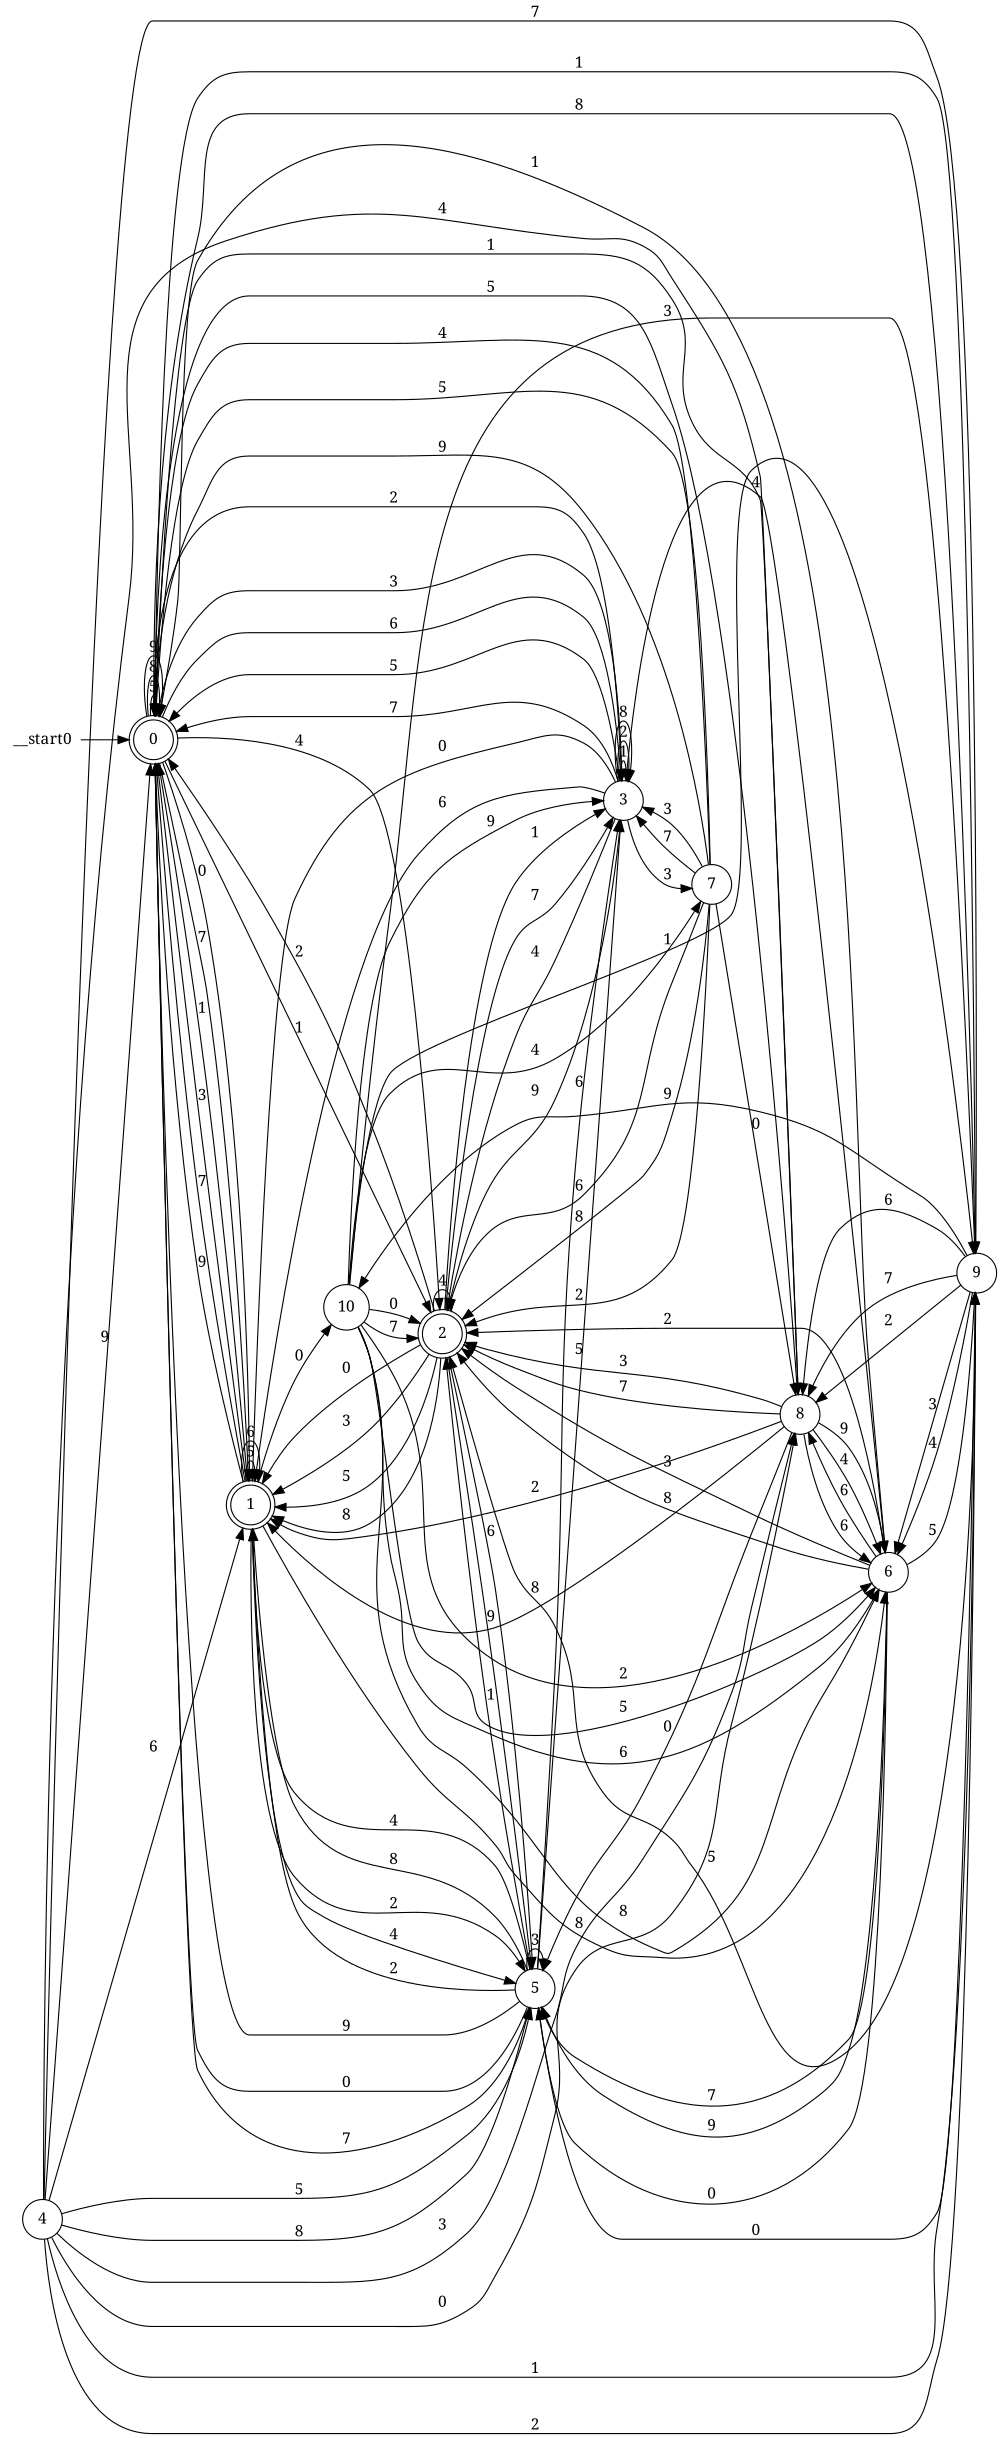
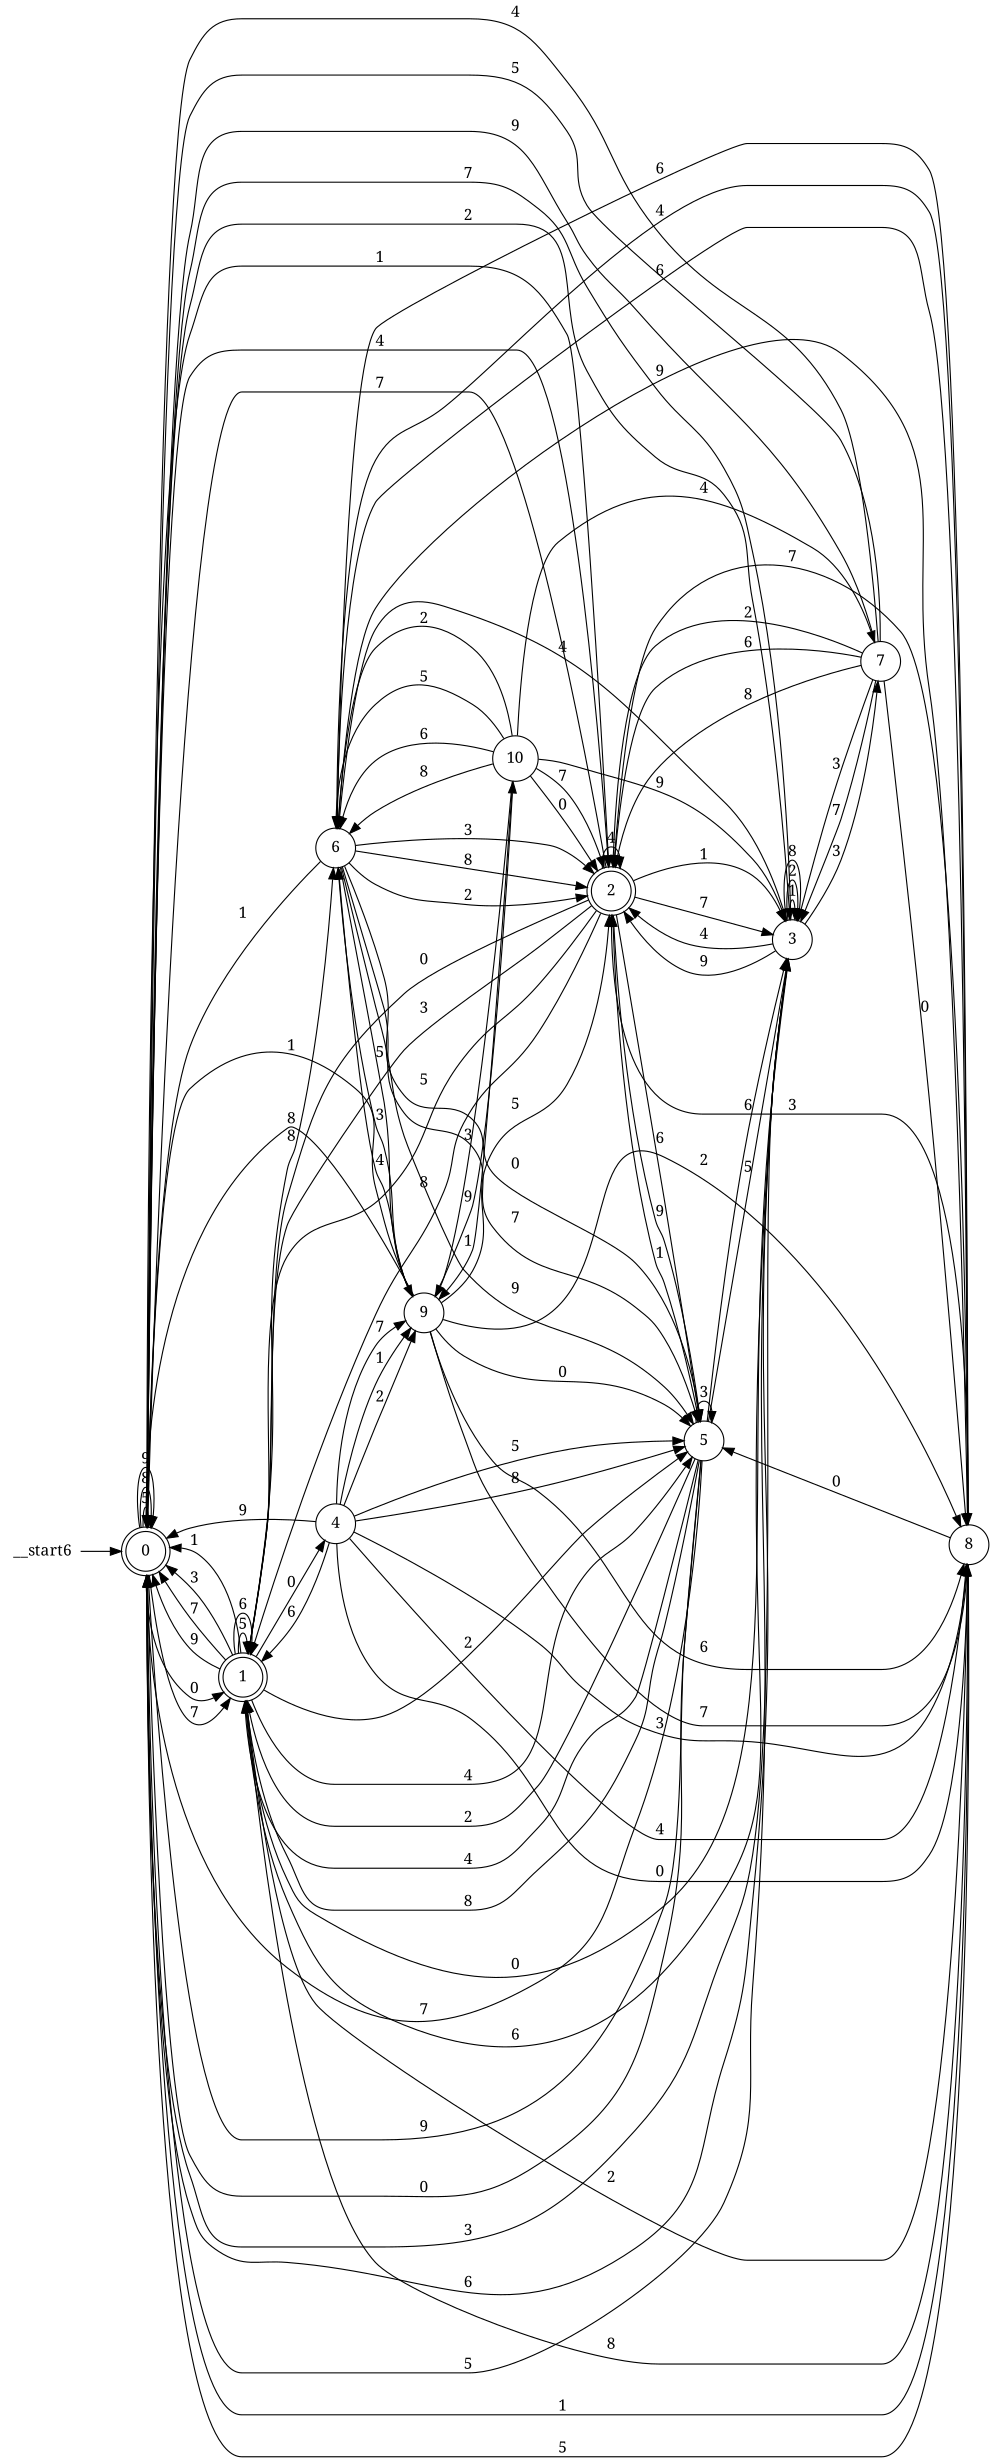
  digraph {
    fontname="Noto Serif"
    rankdir=LR
    node [fontname="Noto Serif" shape=circle]
    edge [fontname="Noto Serif"]
    n1 [label=0 shape=doublecircle]
    n2 [label=1 shape=doublecircle]
    n3 [label=2 shape=doublecircle]
    n4 [label=3]
    n5 [label=4]
    n6 [label=5]
    n7 [label=6]
    n8 [label=7]
    n9 [label=8]
    n10 [label=9]
    n11 [label=10]
-   __start0 [height=0 shape=none width=0]
+   __start0 [height=0 shape=none width=0 label=__start6]
    n1 -> n1 [label=5]
    n1 -> n1 [label=8]
    n1 -> n1 [label=9]
    n1 -> n2 [label=0]
    n1 -> n2 [label=7]
    n1 -> n3 [label=1]
    n1 -> n3 [label=4]
    n1 -> n4 [label=2]
    n1 -> n4 [label=3]
    n1 -> n4 [label=6]
    n2 -> n1 [label=1]
    n2 -> n1 [label=3]
    n2 -> n1 [label=7]
    n2 -> n1 [label=9]
    n2 -> n2 [label=5]
    n2 -> n2 [label=6]
-   n2 -> n11 [label=0]
+   n2 -> n5 [label=0]
    n2 -> n6 [label=2]
    n2 -> n6 [label=4]
    n2 -> n7 [label=8]
-   n3 -> n1 [label=2]
+   n3 -> n1 [label=7]
    n3 -> n2 [label=0]
    n3 -> n2 [label=3]
    n3 -> n2 [label=5]
    n3 -> n2 [label=8]
    n3 -> n3 [label=4]
    n3 -> n4 [label=1]
    n3 -> n4 [label=7]
    n3 -> n6 [label=6]
    n3 -> n6 [label=9]
    n4 -> n1 [label=5]
    n4 -> n1 [label=7]
    n4 -> n2 [label=0]
    n4 -> n2 [label=6]
    n4 -> n3 [label=4]
    n4 -> n3 [label=9]
    n4 -> n4 [label=1]
    n4 -> n4 [label=2]
    n4 -> n4 [label=8]
    n4 -> n7 [label=4]
    n4 -> n8 [label=3]
    n5 -> n1 [label=9]
    n5 -> n2 [label=6]
    n5 -> n6 [label=5]
    n5 -> n6 [label=8]
    n5 -> n9 [label=0]
    n5 -> n9 [label=3]
    n5 -> n9 [label=4]
    n5 -> n10 [label=1]
    n5 -> n10 [label=2]
    n5 -> n10 [label=7]
    n6 -> n1 [label=0]
    n6 -> n1 [label=7]
    n6 -> n1 [label=9]
    n6 -> n2 [label=2]
    n6 -> n2 [label=4]
    n6 -> n2 [label=8]
    n6 -> n3 [label=1]
    n6 -> n4 [label=5]
    n6 -> n4 [label=6]
    n6 -> n6 [label=3]
    n7 -> n1 [label=1]
    n7 -> n3 [label=2]
    n7 -> n3 [label=3]
    n7 -> n3 [label=8]
    n7 -> n6 [label=0]
    n7 -> n6 [label=7]
    n7 -> n6 [label=9]
    n7 -> n9 [label=6]
    n7 -> n10 [label=5]
    n8 -> n1 [label=4]
    n8 -> n1 [label=5]
    n8 -> n1 [label=9]
    n8 -> n3 [label=2]
    n8 -> n3 [label=6]
    n8 -> n3 [label=8]
    n8 -> n4 [label=3]
    n8 -> n4 [label=7]
    n8 -> n9 [label=0]
    n9 -> n1 [label=1]
    n9 -> n1 [label=5]
    n9 -> n2 [label=2]
    n9 -> n2 [label=8]
    n9 -> n3 [label=3]
    n9 -> n3 [label=7]
    n9 -> n6 [label=0]
    n9 -> n7 [label=4]
    n9 -> n7 [label=6]
    n9 -> n7 [label=9]
    n10 -> n1 [label=1]
    n10 -> n1 [label=8]
    n10 -> n3 [label=5]
    n10 -> n6 [label=0]
    n10 -> n7 [label=3]
    n10 -> n7 [label=4]
    n10 -> n9 [label=2]
    n10 -> n9 [label=6]
    n10 -> n9 [label=7]
    n10 -> n11 [label=9]
    n11 -> n3 [label=0]
    n11 -> n3 [label=7]
    n11 -> n4 [label=9]
    n11 -> n7 [label=2]
    n11 -> n7 [label=5]
    n11 -> n7 [label=6]
    n11 -> n7 [label=8]
    n11 -> n8 [label=4]
    n11 -> n10 [label=1]
    n11 -> n10 [label=3]
    __start0 -> n1
  }
